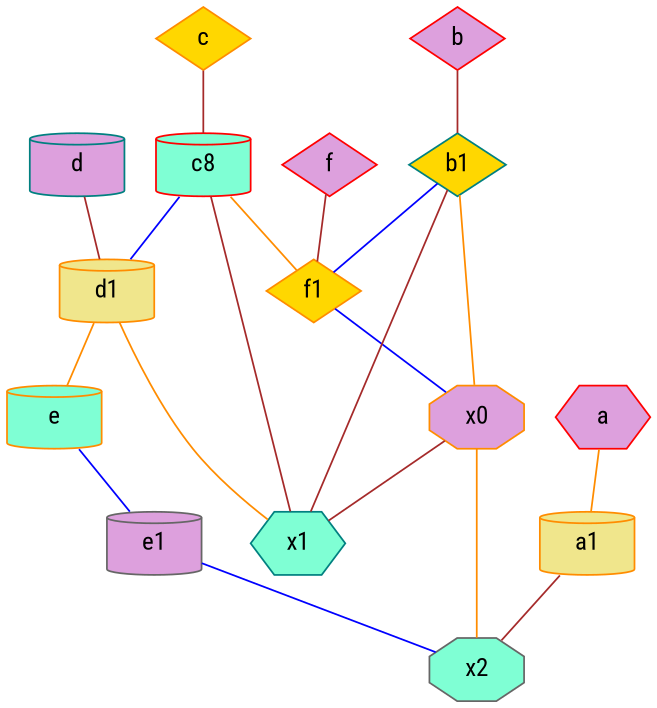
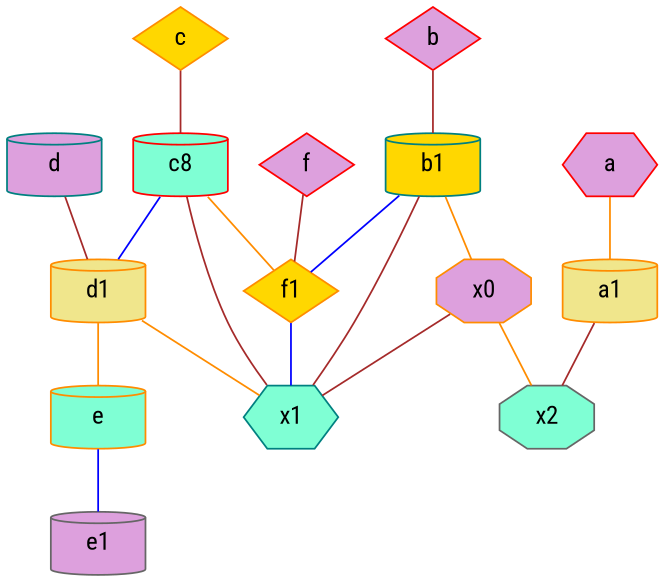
  graph {
    fontname="Roboto Condensed"
    node [color=darkorange fillcolor=plum fontname="Roboto Condensed" labelfontsize=50 shape=cylinder style=filled]
    edge [color=brown fontname="Roboto Condensed"]
    e [fillcolor=aquamarine]
    e1 [color=gray40]
    x2 [color=gray40 fillcolor=aquamarine shape=octagon]
    x0 [shape=octagon]
    x1 [color=teal fillcolor=aquamarine shape=hexagon]
    a [color=red shape=hexagon]
    a1 [fillcolor=khaki]
    n8 [color=red fillcolor=aquamarine label=c8]
    d1 [fillcolor=khaki]
    f1 [fillcolor=gold shape=diamond]
    b [color=red shape=diamond]
-   b1 [color=teal fillcolor=gold shape=diamond]
+   b1 [color=teal fillcolor=gold]
    d [color=teal]
    f [color=red shape=diamond]
    c [fillcolor=gold shape=diamond]
    e -- e1 [color=blue]
-   e1 -- x2 [color=blue]
    x0 -- x2 [color=darkorange]
    x0 -- x1
    a -- a1 [color=darkorange]
    a1 -- x2
    n8 -- x1
    n8 -- d1 [color=blue]
    n8 -- f1 [color=darkorange]
    d1 -- e [color=darkorange]
    d1 -- x1 [color=darkorange]
-   f1 -- x0 [color=blue]
+   f1 -- x1 [color=blue]
    b -- b1
    b1 -- x0 [color=darkorange]
    b1 -- x1
    b1 -- f1 [color=blue]
    d -- d1
    f -- f1
    c -- n8
  }
